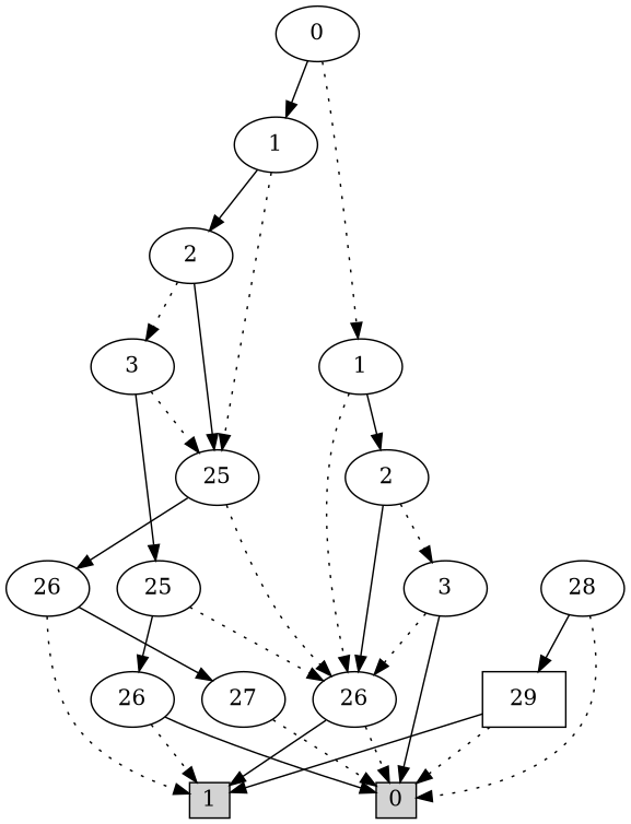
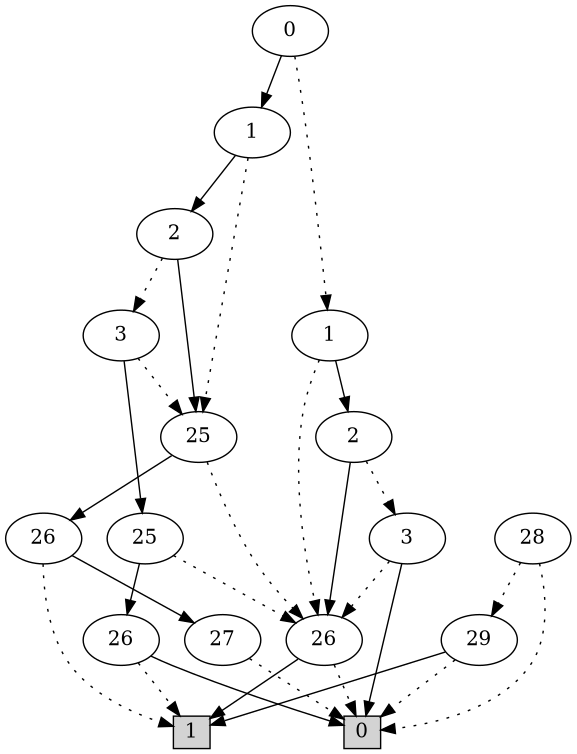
  digraph {
    edge [style=dotted]
    n1 [height=0.3 label=0 shape=box style=filled width=0.3]
    n2 [height=0.3 label=1 shape=box style=filled width=0.3]
    n3 [label=0]
    n4 [label=1]
    n5 [label=1]
    n6 [label=26]
    n7 [label=2]
    n8 [label=25]
    n9 [label=2]
    n10 [label=3]
    n11 [label=26]
    n12 [label=3]
    n13 [label=27]
    n14 [label=25]
    n15 [label=28]
-   n16 [label=29 shape=box]
+   n16 [label=29]
    n17 [label=26]
    n3 -> n4
    n3 -> n5 [style=filled]
    n4 -> n6
    n4 -> n7 [style=filled]
    n5 -> n8
    n5 -> n9 [style=filled]
    n6 -> n1
    n6 -> n2 [style=filled]
    n7 -> n6 [style=filled]
    n7 -> n10
    n8 -> n6
    n8 -> n11 [style=filled]
    n9 -> n8 [style=filled]
    n9 -> n12
    n10 -> n1 [style=filled]
    n10 -> n6
    n11 -> n2
    n11 -> n13 [style=filled]
    n12 -> n8
    n12 -> n14 [style=filled]
    n13 -> n1
    n14 -> n6
    n14 -> n17 [style=filled]
    n15 -> n1
-   n15 -> n16 [style=filled]
+   n15 -> n16
    n16 -> n1
    n16 -> n2 [style=filled]
    n17 -> n1 [style=filled]
    n17 -> n2
  }
